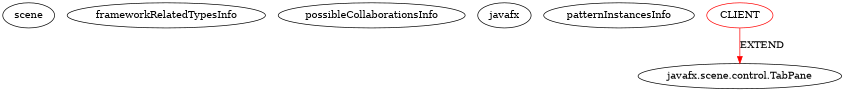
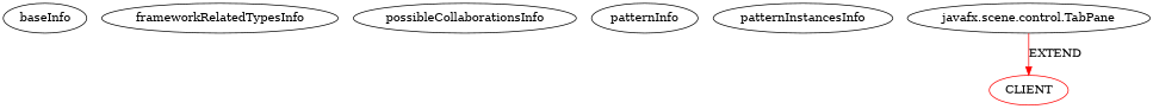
  digraph {
-   baseInfo [category=pattern graphId=1207 isAnonymous=false possibleRelation=false label=scene]
+   baseInfo [category=pattern graphId=1207 isAnonymous=false possibleRelation=false]
    frameworkRelatedTypesInfo [0="javafx.scene.control.TabPane"]
    possibleCollaborationsInfo
-   patternInfo [frequency=2.0 patternRootClient=0 label=javafx]
+   patternInfo [frequency=2.0 patternRootClient=0]
    patternInstancesInfo [0="Technius-Starbound-Mod-Toolkit~/Technius-Starbound-Mod-Toolkit/Starbound-Mod-Toolkit-master/src/main/java/co/technius/starboundmodtoolkit/mod/assetpane/BackAssetPane.java~BackAssetPane~1437" 1="Technius-Starbound-Mod-Toolkit~/Technius-Starbound-Mod-Toolkit/Starbound-Mod-Toolkit-master/src/main/java/co/technius/starboundmodtoolkit/mod/assetpane/ConsumableAssetPane.java~ConsumableAssetPane~1424"]
    n6 [isFrameworkType=false label="javafx.scene.control.TabPane" vertexType=FRAMEWORK_CLASS_TYPE]
    n7 [color=red isFrameworkType=false label=CLIENT vertexType=ROOT_CLIENT_CLASS_DECLARATION]
-   n7 -> n6 [color=red label=EXTEND]
+   n6 -> n7 [color=red label=EXTEND]
  }
